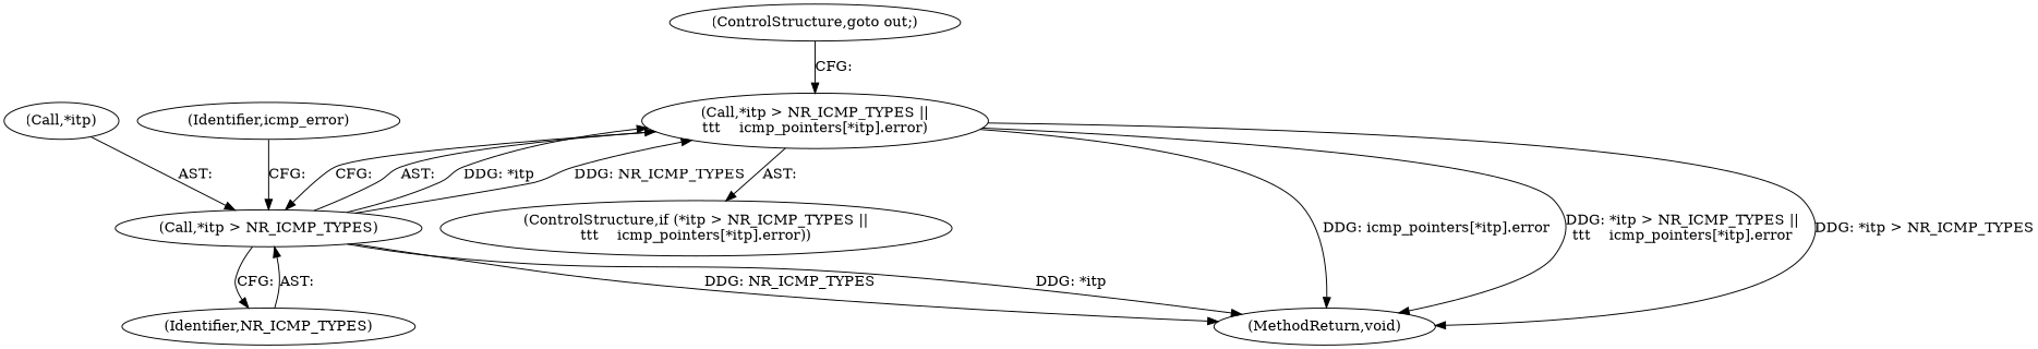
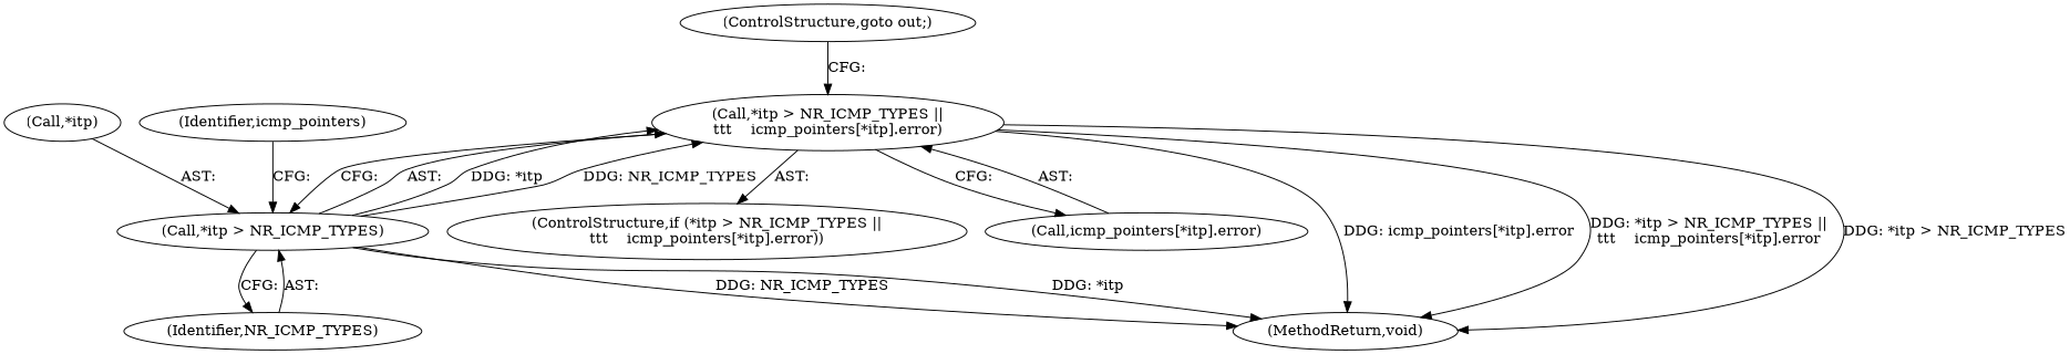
  digraph {
    n1 [label="(Call,*itp > NR_ICMP_TYPES ||\n\t\t\t    icmp_pointers[*itp].error)"]
    n2 [label="(Call,*itp > NR_ICMP_TYPES)"]
    n3 [label="(ControlStructure,if (*itp > NR_ICMP_TYPES ||\n\t\t\t    icmp_pointers[*itp].error))"]
+   n4 [label="(Call,icmp_pointers[*itp].error)"]
    n5 [label="(MethodReturn,void)"]
    n6 [label="(Identifier,NR_ICMP_TYPES)"]
    n7 [label="(Call,*itp)"]
-   n8 [label="(Identifier,icmp_error)"]
+   n8 [label="(Identifier,icmp_pointers)"]
    n9 [label="(ControlStructure,goto out;)"]
    n1 -> n2 [label="CFG: "]
    n1 -> n3 [label="AST: "]
+   n1 -> n4 [label="CFG: "]
    n1 -> n5 [label="DDG: icmp_pointers[*itp].error"]
    n1 -> n5 [label="DDG: *itp > NR_ICMP_TYPES ||\n\t\t\t    icmp_pointers[*itp].error"]
    n1 -> n5 [label="DDG: *itp > NR_ICMP_TYPES"]
    n2 -> n1 [label="AST: "]
    n2 -> n1 [label="DDG: *itp"]
    n2 -> n1 [label="DDG: NR_ICMP_TYPES"]
    n2 -> n5 [label="DDG: NR_ICMP_TYPES"]
    n2 -> n5 [label="DDG: *itp"]
    n2 -> n6 [label="CFG: "]
+   n4 -> n1 [label="AST: "]
    n6 -> n2 [label="AST: "]
    n7 -> n2 [label="AST: "]
    n8 -> n2 [label="CFG: "]
    n9 -> n1 [label="CFG: "]
  }
